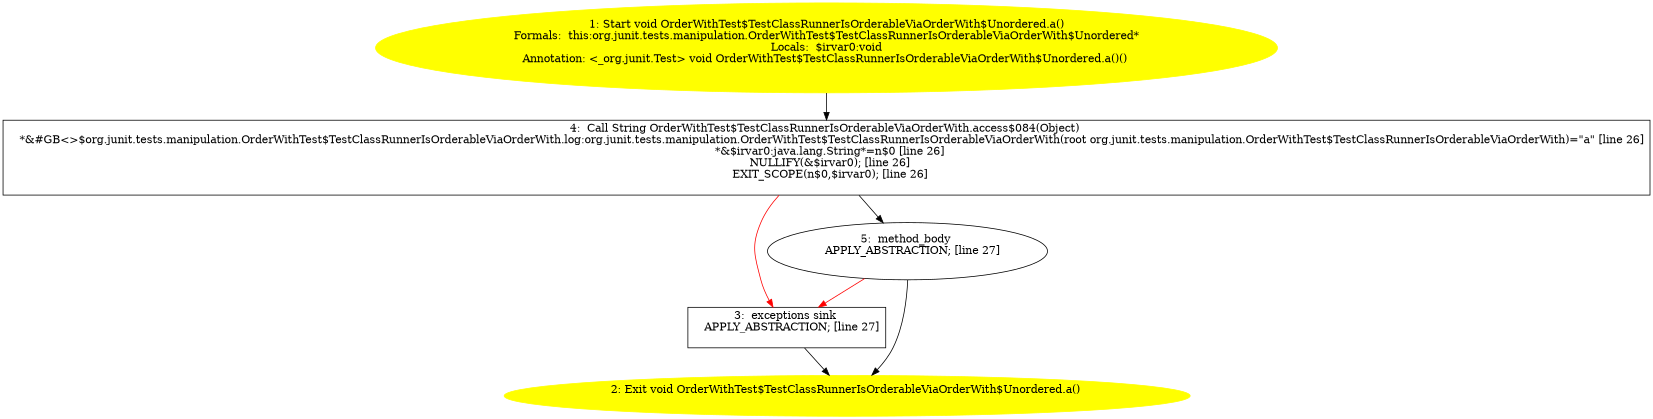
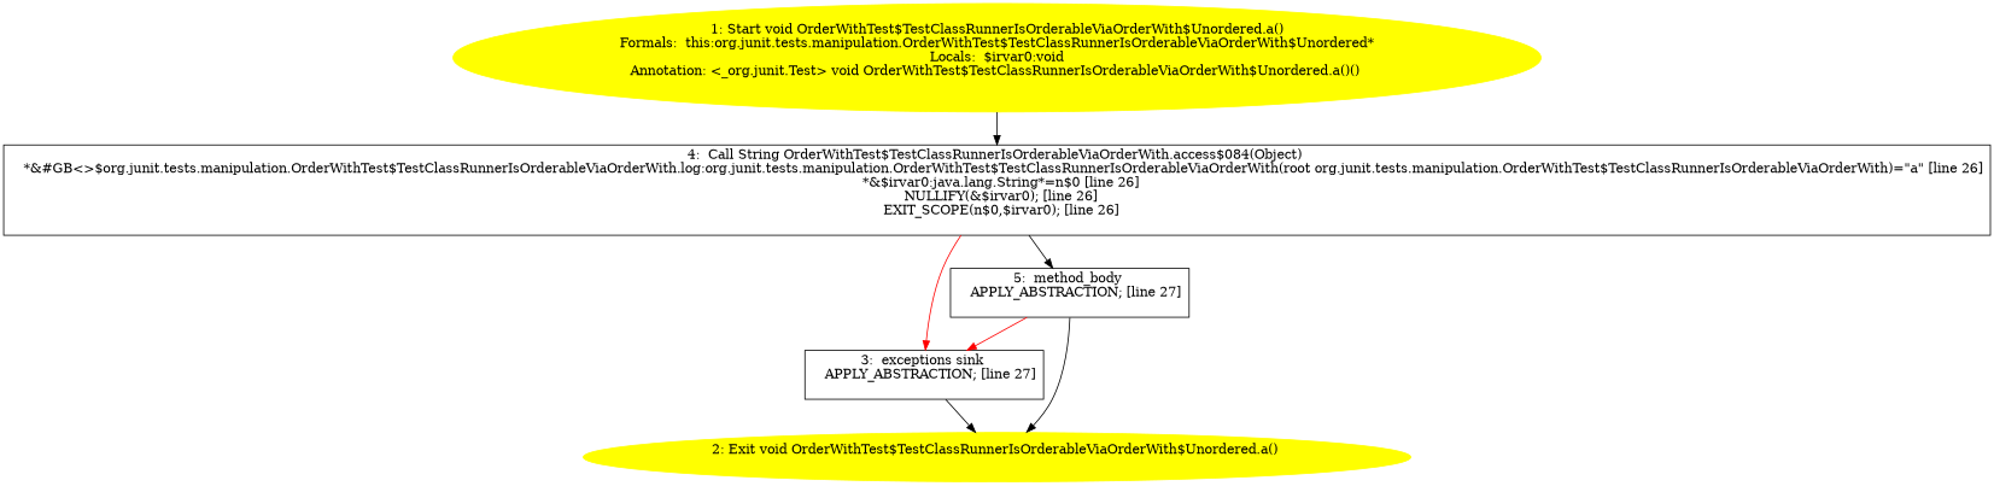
  digraph {
    node [shape=box]
    n1 [color=yellow label="1: Start void OrderWithTest$TestClassRunnerIsOrderableViaOrderWith$Unordered.a()\nFormals:  this:org.junit.tests.manipulation.OrderWithTest$TestClassRunnerIsOrderableViaOrderWith$Unordered*\nLocals:  $irvar0:void\nAnnotation: <_org.junit.Test> void OrderWithTest$TestClassRunnerIsOrderableViaOrderWith$Unordered.a()() \n  " style=filled shape=""]
    n2 [label="4:  Call String OrderWithTest$TestClassRunnerIsOrderableViaOrderWith.access$084(Object) \n   *&#GB<>$org.junit.tests.manipulation.OrderWithTest$TestClassRunnerIsOrderableViaOrderWith.log:org.junit.tests.manipulation.OrderWithTest$TestClassRunnerIsOrderableViaOrderWith(root org.junit.tests.manipulation.OrderWithTest$TestClassRunnerIsOrderableViaOrderWith)=\"a\" [line 26]\n  *&$irvar0:java.lang.String*=n$0 [line 26]\n  NULLIFY(&$irvar0); [line 26]\n  EXIT_SCOPE(n$0,$irvar0); [line 26]\n "]
    n3 [label="3:  exceptions sink \n   APPLY_ABSTRACTION; [line 27]\n "]
-   n4 [label="5:  method_body \n   APPLY_ABSTRACTION; [line 27]\n " shape=ellipse]
+   n4 [label="5:  method_body \n   APPLY_ABSTRACTION; [line 27]\n "]
    n5 [color=yellow label="2: Exit void OrderWithTest$TestClassRunnerIsOrderableViaOrderWith$Unordered.a() \n  " style=filled shape=""]
    n1 -> n2
    n2 -> n3 [color=red]
    n2 -> n4
    n3 -> n5
    n4 -> n3 [color=red]
    n4 -> n5
  }
